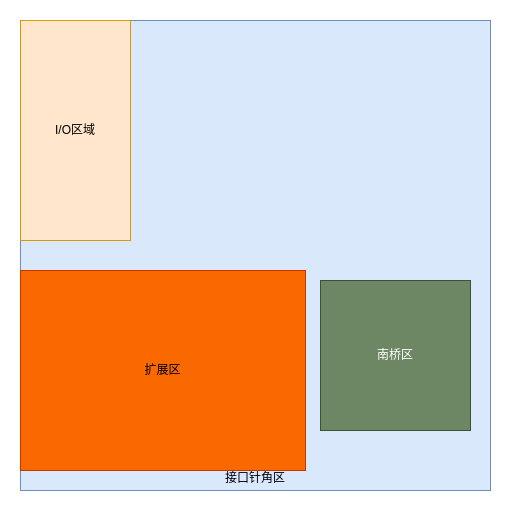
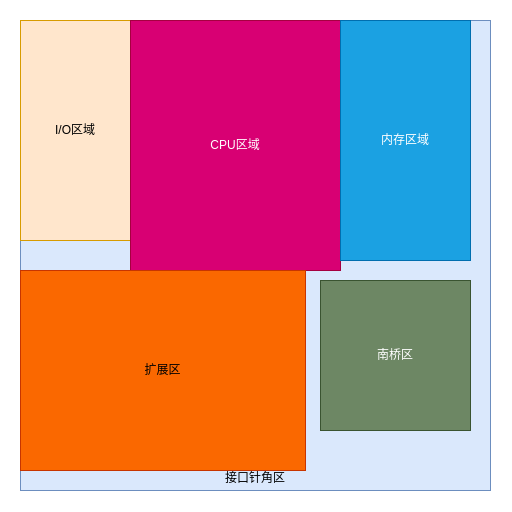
  <mxCell id="0" />
  <mxCell id="1" parent="0" />
  <mxCell id="2" value="&lt;br&gt;&lt;br&gt;&lt;br&gt;&lt;br&gt;&lt;br&gt;&lt;br&gt;&lt;br&gt;&lt;br&gt;&lt;br&gt;&lt;br&gt;&lt;br&gt;&lt;br&gt;&lt;br&gt;&lt;br&gt;&lt;br&gt;&lt;br&gt;&lt;br&gt;&lt;br&gt;&lt;br&gt;&lt;br&gt;&lt;br&gt;&lt;br&gt;&lt;br&gt;&lt;br&gt;&lt;br&gt;&lt;br&gt;&lt;br&gt;&lt;br&gt;&lt;br&gt;&lt;br&gt;&lt;br&gt;接口针角区" style="whiteSpace=wrap;html=1;aspect=fixed;fillColor=#dae8fc;strokeColor=#6c8ebf;" vertex="1" parent="1"><mxGeometry x="20" y="20" width="470" height="470" as="geometry" /></mxCell>
  <mxCell id="3" value="I/O区域" style="rounded=0;whiteSpace=wrap;html=1;fillColor=#ffe6cc;strokeColor=#d79b00;" vertex="1" parent="1"><mxGeometry x="20" y="20" width="110" height="220" as="geometry" /></mxCell>
+ <mxCell id="4" value="CPU区域" style="rounded=0;whiteSpace=wrap;html=1;fillColor=#d80073;fontColor=#ffffff;strokeColor=#A50040;" vertex="1" parent="1"><mxGeometry x="130" y="20" width="210" height="250" as="geometry" /></mxCell>
+ <mxCell id="5" value="内存区域" style="rounded=0;whiteSpace=wrap;html=1;fillColor=#1ba1e2;fontColor=#ffffff;strokeColor=#006EAF;" vertex="1" parent="1"><mxGeometry x="340" y="20" width="130" height="240" as="geometry" /></mxCell>
  <mxCell id="6" value="扩展区" style="rounded=0;whiteSpace=wrap;html=1;fillColor=#fa6800;fontColor=#000000;strokeColor=#C73500;" vertex="1" parent="1"><mxGeometry x="20" y="270" width="285" height="200" as="geometry" /></mxCell>
  <mxCell id="7" value="南桥区" style="rounded=0;whiteSpace=wrap;html=1;fillColor=#6d8764;fontColor=#ffffff;strokeColor=#3A5431;" vertex="1" parent="1"><mxGeometry x="320" y="280" width="150" height="150" as="geometry" /></mxCell>
